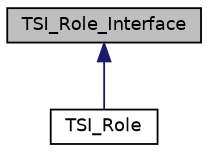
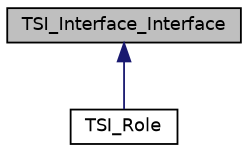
  digraph {
    node [color=black fontname=Helvetica fontsize=10 shape=record style=filled]
-   n1 [fillcolor=grey75 fontcolor=black height=0.2 label=TSI_Role_Interface width=0.4]
+   n1 [fillcolor=grey75 fontcolor=black height=0.2 label=TSI_Interface_Interface width=0.4]
    n2 [fillcolor=white height=0.2 label=TSI_Role width=0.4]
    n1 -> n2 [color=midnightblue dir=back fontname=Helvetica fontsize=10 labelfontname=Helvetica labelfontsize=10 style=solid]
  }
